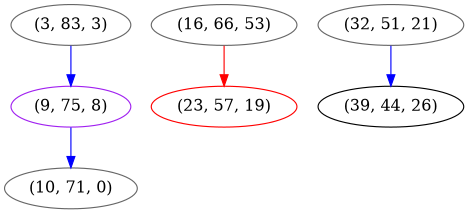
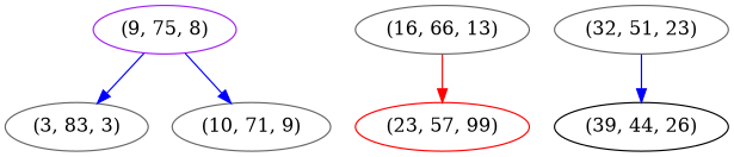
  digraph {
    node [color=gray40]
    edge [color=blue]
    "(9, 75, 8)" [color=purple]
    "(3, 83, 3)"
-   "(10, 71, 9)" [label="(10, 71, 0)"]
-   "(23, 57, 19)" [color=red]
-   "(16, 66, 13)" [label="(16, 66, 53)"]
+   "(10, 71, 9)"
+   "(23, 57, 19)" [color=red label="(23, 57, 99)"]
+   "(16, 66, 13)"
    "(39, 44, 26)" [color=black]
-   "(32, 51, 23)" [label="(32, 51, 21)"]
+   "(32, 51, 23)"
    "(9, 75, 8)" -> "(10, 71, 9)"
-   "(3, 83, 3)" -> "(9, 75, 8)"
+   "(9, 75, 8)" -> "(3, 83, 3)"
    "(16, 66, 13)" -> "(23, 57, 19)" [color=red]
    "(32, 51, 23)" -> "(39, 44, 26)"
  }
